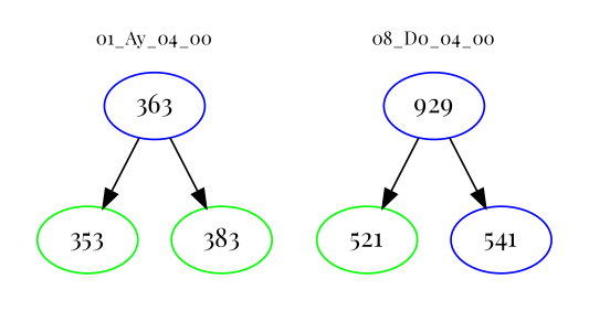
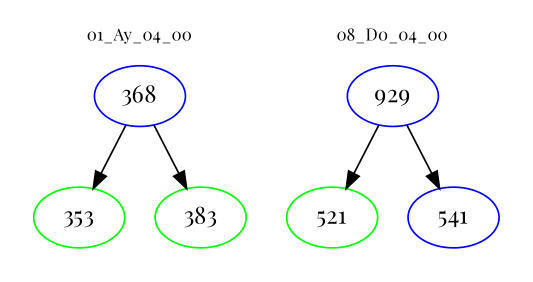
  digraph {
    fontname="Playfair Display"
    node [color=blue fontname="Playfair Display"]
    edge [color=black fontname="Playfair Display"]
-   n1 [label=363]
+   n1 [label=368]
    n2 [color=green label=353]
    n3 [color=green label=383]
    n4 [label=929]
    n5 [color=green label=521]
    n6 [label=541]
    subgraph cluster_1 {
      color=white
      fontsize=10
      label="01_Ay_04_00"
      n1
      n2
      n3
    }
    subgraph cluster_2 {
      color=white
      fontsize=10
      label="08_D0_04_00"
      n4
      n5
      n6
    }
    n1 -> n2
    n1 -> n3
    n4 -> n5
    n4 -> n6
  }
